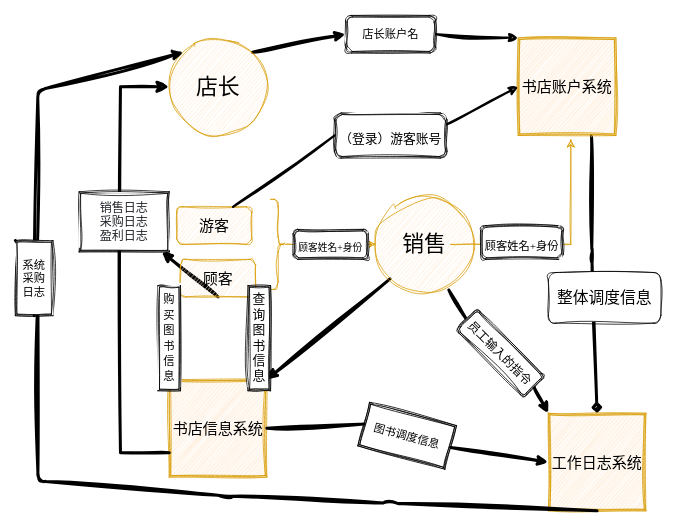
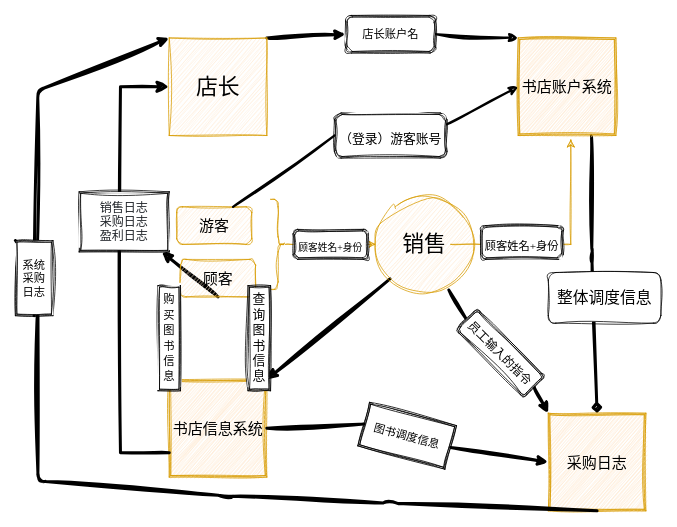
  <mxCell id="0" />
  <mxCell id="1" parent="0" />
  <mxCell id="2" style="edgeStyle=none;sketch=1;hachureGap=4;jiggle=2;curveFitting=1;html=1;exitX=0.5;exitY=1;exitDx=0;exitDy=0;strokeWidth=4;fontFamily=Architects Daughter;fontSource=https%3A%2F%2Ffonts.googleapis.com%2Fcss%3Ffamily%3DArchitects%2BDaughter;fontSize=13;" edge="1" parent="1" source="3" target="36"><mxGeometry relative="1" as="geometry" /></mxCell>
  <mxCell id="3" value="顾客" style="rounded=1;whiteSpace=wrap;html=1;sketch=1;hachureGap=4;jiggle=2;curveFitting=1;fontFamily=Architects Daughter;fontSource=https%3A%2F%2Ffonts.googleapis.com%2Fcss%3Ffamily%3DArchitects%2BDaughter;fontSize=20;fillColor=#ffe6cc;strokeColor=#d79b00;" vertex="1" parent="1"><mxGeometry x="240" y="345" width="100" height="50" as="geometry" /></mxCell>
  <mxCell id="4" value="游客" style="rounded=1;whiteSpace=wrap;html=1;sketch=1;hachureGap=4;jiggle=2;curveFitting=1;fontFamily=Architects Daughter;fontSource=https%3A%2F%2Ffonts.googleapis.com%2Fcss%3Ffamily%3DArchitects%2BDaughter;fontSize=20;fillColor=#ffe6cc;strokeColor=#d79b00;" vertex="1" parent="1"><mxGeometry x="235" y="275" width="100" height="50" as="geometry" /></mxCell>
  <mxCell id="5" value="" style="edgeStyle=none;sketch=1;hachureGap=4;jiggle=2;curveFitting=1;html=1;fontFamily=Architects Daughter;fontSource=https%3A%2F%2Ffonts.googleapis.com%2Fcss%3Ffamily%3DArchitects%2BDaughter;fontSize=16;fillColor=#ffe6cc;strokeColor=#d79b00;startArrow=none;" edge="1" parent="1" source="21" target="9"><mxGeometry relative="1" as="geometry" /></mxCell>
  <mxCell id="6" value="" style="shape=curlyBracket;whiteSpace=wrap;html=1;rounded=1;flipH=1;labelPosition=right;verticalLabelPosition=middle;align=left;verticalAlign=middle;sketch=1;hachureGap=4;jiggle=2;curveFitting=1;fontFamily=Architects Daughter;fontSource=https%3A%2F%2Ffonts.googleapis.com%2Fcss%3Ffamily%3DArchitects%2BDaughter;fontSize=20;fillColor=#ffe6cc;strokeColor=#d79b00;" vertex="1" parent="1"><mxGeometry x="360" y="265" width="20" height="120" as="geometry" /></mxCell>
  <mxCell id="7" style="edgeStyle=none;sketch=1;hachureGap=4;jiggle=2;curveFitting=1;html=1;exitX=0;exitY=1;exitDx=0;exitDy=0;entryX=1;entryY=0;entryDx=0;entryDy=0;strokeWidth=4;fontFamily=Architects Daughter;fontSource=https%3A%2F%2Ffonts.googleapis.com%2Fcss%3Ffamily%3DArchitects%2BDaughter;fontSize=29;" edge="1" parent="1" source="9" target="11"><mxGeometry relative="1" as="geometry" /></mxCell>
  <mxCell id="8" style="edgeStyle=none;sketch=1;hachureGap=4;jiggle=2;curveFitting=1;html=1;strokeWidth=4;fontFamily=Architects Daughter;fontSource=https%3A%2F%2Ffonts.googleapis.com%2Fcss%3Ffamily%3DArchitects%2BDaughter;fontSize=29;entryX=0;entryY=0;entryDx=0;entryDy=0;startArrow=none;exitX=1;exitY=0.5;exitDx=0;exitDy=0;" edge="1" parent="1" source="35" target="19"><mxGeometry relative="1" as="geometry"><mxPoint x="673.994" y="479.608" as="targetPoint" /><mxPoint x="680" y="480" as="sourcePoint" /></mxGeometry></mxCell>
  <mxCell id="9" value="&lt;font style=&quot;font-size: 29px;&quot;&gt;销售&lt;/font&gt;" style="ellipse;whiteSpace=wrap;html=1;fontSize=20;fontFamily=Architects Daughter;align=center;rounded=1;sketch=1;hachureGap=4;jiggle=2;curveFitting=1;fontSource=https%3A%2F%2Ffonts.googleapis.com%2Fcss%3Ffamily%3DArchitects%2BDaughter;fillColor=#ffe6cc;strokeColor=#d79b00;" vertex="1" parent="1"><mxGeometry x="500" y="260" width="130" height="130" as="geometry" /></mxCell>
  <mxCell id="10" style="edgeStyle=none;sketch=1;hachureGap=4;jiggle=2;curveFitting=1;html=1;exitX=1;exitY=0.5;exitDx=0;exitDy=0;entryX=0;entryY=0.5;entryDx=0;entryDy=0;strokeWidth=4;fontFamily=Architects Daughter;fontSource=https%3A%2F%2Ffonts.googleapis.com%2Fcss%3Ffamily%3DArchitects%2BDaughter;fontSize=29;startArrow=none;" edge="1" parent="1" source="30" target="19"><mxGeometry relative="1" as="geometry" /></mxCell>
  <mxCell id="11" value="书店信息系统" style="shape=ext;double=1;whiteSpace=wrap;html=1;aspect=fixed;sketch=1;hachureGap=4;jiggle=2;curveFitting=1;fontFamily=Architects Daughter;fontSource=https%3A%2F%2Ffonts.googleapis.com%2Fcss%3Ffamily%3DArchitects%2BDaughter;fontSize=20;fillColor=#ffe6cc;strokeColor=#d79b00;" vertex="1" parent="1"><mxGeometry x="225" y="505" width="130" height="130" as="geometry" /></mxCell>
  <mxCell id="12" value="" style="edgeStyle=segmentEdgeStyle;endArrow=classic;html=1;curved=0;rounded=0;endSize=8;startSize=8;sketch=1;hachureGap=4;jiggle=2;curveFitting=1;fontFamily=Architects Daughter;fontSource=https%3A%2F%2Ffonts.googleapis.com%2Fcss%3Ffamily%3DArchitects%2BDaughter;fontSize=29;fillColor=#ffe6cc;strokeColor=#d79b00;startArrow=none;" edge="1" parent="1" source="23"><mxGeometry width="50" height="50" relative="1" as="geometry"><mxPoint x="600" y="325" as="sourcePoint" /><mxPoint x="760" y="185" as="targetPoint" /><Array as="points"><mxPoint x="760" y="325" /></Array></mxGeometry></mxCell>
  <mxCell id="13" style="edgeStyle=none;sketch=1;hachureGap=4;jiggle=2;curveFitting=1;html=1;exitX=0.75;exitY=1;exitDx=0;exitDy=0;entryX=0.5;entryY=0;entryDx=0;entryDy=0;strokeWidth=4;fontFamily=Architects Daughter;fontSource=https%3A%2F%2Ffonts.googleapis.com%2Fcss%3Ffamily%3DArchitects%2BDaughter;fontSize=29;endArrow=diamond;" edge="1" parent="1" source="14" target="19"><mxGeometry relative="1" as="geometry"><Array as="points"><mxPoint x="788" y="340" /></Array></mxGeometry></mxCell>
  <mxCell id="14" value="书店账户系统" style="shape=ext;double=1;whiteSpace=wrap;html=1;aspect=fixed;sketch=1;hachureGap=4;jiggle=2;curveFitting=1;fontFamily=Architects Daughter;fontSource=https%3A%2F%2Ffonts.googleapis.com%2Fcss%3Ffamily%3DArchitects%2BDaughter;fontSize=20;fillColor=#ffe6cc;strokeColor=#d79b00;" vertex="1" parent="1"><mxGeometry x="690" y="50" width="130" height="130" as="geometry" /></mxCell>
  <mxCell id="15" style="sketch=1;hachureGap=4;jiggle=2;curveFitting=1;html=1;exitX=1;exitY=0;exitDx=0;exitDy=0;entryX=0;entryY=0.5;entryDx=0;entryDy=0;fontFamily=Architects Daughter;fontSource=https%3A%2F%2Ffonts.googleapis.com%2Fcss%3Ffamily%3DArchitects%2BDaughter;fontSize=12;strokeWidth=4;" edge="1" parent="1" source="16" target="32"><mxGeometry relative="1" as="geometry" /></mxCell>
- <mxCell id="16" value="&lt;font style=&quot;font-size: 29px;&quot;&gt;店长&lt;/font&gt;" style="ellipse;whiteSpace=wrap;html=1;fontSize=20;fontFamily=Architects Daughter;align=center;rounded=1;sketch=1;hachureGap=4;jiggle=2;curveFitting=1;fontSource=https%3A%2F%2Ffonts.googleapis.com%2Fcss%3Ffamily%3DArchitects%2BDaughter;fillColor=#ffe6cc;strokeColor=#d79b00;" vertex="1" parent="1"><mxGeometry x="225" y="50" width="130" height="130" as="geometry" /></mxCell>
+ <mxCell id="16" value="&lt;font style=&quot;font-size: 29px;&quot;&gt;店长&lt;/font&gt;" style="whiteSpace=wrap;html=1;fontSize=20;fontFamily=Architects Daughter;align=center;sketch=1;hachureGap=4;jiggle=2;curveFitting=1;fontSource=https%3A%2F%2Ffonts.googleapis.com%2Fcss%3Ffamily%3DArchitects%2BDaughter;fillColor=#ffe6cc;strokeColor=#d79b00;rounded=0;" vertex="1" parent="1"><mxGeometry x="225" y="50" width="130" height="130" as="geometry" /></mxCell>
  <mxCell id="17" value="" style="edgeStyle=elbowEdgeStyle;elbow=vertical;endArrow=classic;html=1;curved=0;rounded=0;endSize=8;startSize=8;sketch=1;hachureGap=4;jiggle=2;curveFitting=1;fontFamily=Architects Daughter;fontSource=https%3A%2F%2Ffonts.googleapis.com%2Fcss%3Ffamily%3DArchitects%2BDaughter;fontSize=29;exitX=0;exitY=0.75;exitDx=0;exitDy=0;entryX=0;entryY=0.5;entryDx=0;entryDy=0;strokeWidth=4;" edge="1" parent="1" source="11" target="16"><mxGeometry width="50" height="50" relative="1" as="geometry"><mxPoint x="-50" y="435" as="sourcePoint" /><mxPoint x="0" y="385" as="targetPoint" /><Array as="points"><mxPoint x="160" y="360" /></Array></mxGeometry></mxCell>
  <mxCell id="18" style="edgeStyle=none;sketch=1;hachureGap=4;jiggle=2;curveFitting=1;html=1;exitX=0.5;exitY=1;exitDx=0;exitDy=0;strokeWidth=4;fontFamily=Architects Daughter;fontSource=https%3A%2F%2Ffonts.googleapis.com%2Fcss%3Ffamily%3DArchitects%2BDaughter;fontSize=29;entryX=0;entryY=0;entryDx=0;entryDy=0;startArrow=none;" edge="1" parent="1" source="38" target="16"><mxGeometry relative="1" as="geometry"><Array as="points"><mxPoint x="50" y="120" /></Array></mxGeometry></mxCell>
- <mxCell id="19" value="工作日志系统" style="shape=ext;double=1;whiteSpace=wrap;html=1;aspect=fixed;sketch=1;hachureGap=4;jiggle=2;curveFitting=1;fontFamily=Architects Daughter;fontSource=https%3A%2F%2Ffonts.googleapis.com%2Fcss%3Ffamily%3DArchitects%2BDaughter;fontSize=20;fillColor=#ffe6cc;strokeColor=#d79b00;" vertex="1" parent="1"><mxGeometry x="730" y="550" width="130" height="130" as="geometry" /></mxCell>
+ <mxCell id="19" value="采购日志" style="shape=ext;double=1;whiteSpace=wrap;html=1;aspect=fixed;sketch=1;hachureGap=4;jiggle=2;curveFitting=1;fontFamily=Architects Daughter;fontSource=https%3A%2F%2Ffonts.googleapis.com%2Fcss%3Ffamily%3DArchitects%2BDaughter;fontSize=20;fillColor=#ffe6cc;strokeColor=#d79b00;" vertex="1" parent="1"><mxGeometry x="730" y="550" width="130" height="130" as="geometry" /></mxCell>
  <mxCell id="20" value="" style="edgeStyle=none;sketch=1;hachureGap=4;jiggle=2;curveFitting=1;html=1;fontFamily=Architects Daughter;fontSource=https%3A%2F%2Ffonts.googleapis.com%2Fcss%3Ffamily%3DArchitects%2BDaughter;fontSize=16;fillColor=#ffe6cc;strokeColor=#d79b00;endArrow=none;" edge="1" parent="1" source="6" target="21"><mxGeometry relative="1" as="geometry"><mxPoint x="380" y="325" as="sourcePoint" /><mxPoint x="470" y="325" as="targetPoint" /></mxGeometry></mxCell>
  <mxCell id="21" value="&lt;font style=&quot;font-size: 13px;&quot;&gt;顾客姓名+身份&lt;/font&gt;" style="shape=ext;double=1;rounded=1;whiteSpace=wrap;html=1;sketch=1;hachureGap=4;jiggle=2;curveFitting=1;fontFamily=Architects Daughter;fontSource=https%3A%2F%2Ffonts.googleapis.com%2Fcss%3Ffamily%3DArchitects%2BDaughter;fontSize=29;" vertex="1" parent="1"><mxGeometry x="390" y="305" width="100" height="40" as="geometry" /></mxCell>
  <mxCell id="22" value="" style="edgeStyle=segmentEdgeStyle;endArrow=none;html=1;curved=0;rounded=0;endSize=8;startSize=8;sketch=1;hachureGap=4;jiggle=2;curveFitting=1;fontFamily=Architects Daughter;fontSource=https%3A%2F%2Ffonts.googleapis.com%2Fcss%3Ffamily%3DArchitects%2BDaughter;fontSize=29;fillColor=#ffe6cc;strokeColor=#d79b00;" edge="1" parent="1" target="23"><mxGeometry width="50" height="50" relative="1" as="geometry"><mxPoint x="600" y="325" as="sourcePoint" /><mxPoint x="760" y="185" as="targetPoint" /><Array as="points" /></mxGeometry></mxCell>
  <mxCell id="23" value="&lt;font style=&quot;font-size: 15px;&quot;&gt;顾客姓名+身份&lt;/font&gt;" style="shape=ext;double=1;rounded=1;whiteSpace=wrap;html=1;sketch=1;hachureGap=4;jiggle=2;curveFitting=1;fontFamily=Architects Daughter;fontSource=https%3A%2F%2Ffonts.googleapis.com%2Fcss%3Ffamily%3DArchitects%2BDaughter;fontSize=29;" vertex="1" parent="1"><mxGeometry x="640" y="300" width="110" height="45" as="geometry" /></mxCell>
  <mxCell id="24" value="" style="edgeStyle=none;sketch=1;hachureGap=4;jiggle=2;curveFitting=1;html=1;exitX=0.75;exitY=0;exitDx=0;exitDy=0;entryX=0;entryY=0.5;entryDx=0;entryDy=0;strokeWidth=3;fontFamily=Architects Daughter;fontSource=https%3A%2F%2Ffonts.googleapis.com%2Fcss%3Ffamily%3DArchitects%2BDaughter;fontSize=24;endArrow=none;" edge="1" parent="1" source="4" target="26"><mxGeometry relative="1" as="geometry"><mxPoint x="315" y="255" as="sourcePoint" /><mxPoint x="690" y="115" as="targetPoint" /><Array as="points" /></mxGeometry></mxCell>
  <mxCell id="25" style="edgeStyle=none;sketch=1;hachureGap=4;jiggle=2;curveFitting=1;html=1;exitX=1;exitY=0.25;exitDx=0;exitDy=0;entryX=0;entryY=0.5;entryDx=0;entryDy=0;strokeWidth=3;fontFamily=Architects Daughter;fontSource=https%3A%2F%2Ffonts.googleapis.com%2Fcss%3Ffamily%3DArchitects%2BDaughter;fontSize=12;" edge="1" parent="1" source="26" target="14"><mxGeometry relative="1" as="geometry" /></mxCell>
  <mxCell id="26" value="&lt;font style=&quot;font-size: 17px;&quot;&gt;（登录）游客账号&lt;/font&gt;" style="shape=ext;double=1;rounded=1;whiteSpace=wrap;html=1;sketch=1;hachureGap=4;jiggle=2;curveFitting=1;fontFamily=Architects Daughter;fontSource=https%3A%2F%2Ffonts.googleapis.com%2Fcss%3Ffamily%3DArchitects%2BDaughter;fontSize=29;" vertex="1" parent="1"><mxGeometry x="445" y="150" width="150" height="60" as="geometry" /></mxCell>
  <mxCell id="27" value="查&lt;br&gt;询图书信息&lt;span style=&quot;color: rgba(0, 0, 0, 0); font-family: monospace; font-size: 0px; text-align: start;&quot;&gt;%3CmxGraphModel%3E%3Croot%3E%3CmxCell%20id%3D%220%22%2F%3E%3CmxCell%20id%3D%221%22%20parent%3D%220%22%2F%3E%3CmxCell%20id%3D%222%22%20value%3D%22%26lt%3Bfont%20style%3D%26quot%3Bfont-size%3A%2012px%3B%26quot%3B%26gt%3B%E6%9F%A5%E8%AF%A2%E9%94%80%E5%94%AE%E6%97%A5%E5%BF%97%26lt%3B%2Ffont%26gt%3B%22%20style%3D%22shape%3Dext%3Bdouble%3D1%3Brounded%3D1%3BwhiteSpace%3Dwrap%3Bhtml%3D1%3Bsketch%3D1%3BhachureGap%3D4%3Bjiggle%3D2%3BcurveFitting%3D1%3BfontFamily%3DArchitects%20Daughter%3BfontSource%3Dhttps%253A%252F%252Ffonts.googleapis.com%252Fcss%253Ffamily%253DArchitects%252BDaughter%3BfontSize%3D29%3B%22%20vertex%3D%221%22%20parent%3D%221%22%3E%3CmxGeometry%20x%3D%22510%22%20y%3D%22340%22%20width%3D%2280%22%20height%3D%2240%22%20as%3D%22geometry%22%2F%3E%3C%2FmxCell%3E%3C%2Froot%3E%3C%2FmxGraphModel%3E&lt;/span&gt;" style="shape=ext;double=1;rounded=0;whiteSpace=wrap;html=1;sketch=1;hachureGap=4;jiggle=2;curveFitting=1;fontFamily=Architects Daughter;fontSource=https%3A%2F%2Ffonts.googleapis.com%2Fcss%3Ffamily%3DArchitects%2BDaughter;fontSize=17;" vertex="1" parent="1"><mxGeometry x="330" y="380" width="30" height="140" as="geometry" /></mxCell>
  <mxCell id="28" value="&lt;font style=&quot;font-size: 15px;&quot;&gt;购&lt;br&gt;买图书信息&lt;/font&gt;" style="shape=ext;double=1;rounded=0;whiteSpace=wrap;html=1;sketch=1;hachureGap=4;jiggle=2;curveFitting=1;fontFamily=Architects Daughter;fontSource=https%3A%2F%2Ffonts.googleapis.com%2Fcss%3Ffamily%3DArchitects%2BDaughter;fontSize=17;" vertex="1" parent="1"><mxGeometry x="210" y="380" width="30" height="140" as="geometry" /></mxCell>
  <mxCell id="29" value="" style="edgeStyle=none;sketch=1;hachureGap=4;jiggle=2;curveFitting=1;html=1;exitX=1;exitY=0.5;exitDx=0;exitDy=0;entryX=0;entryY=0.5;entryDx=0;entryDy=0;strokeWidth=4;fontFamily=Architects Daughter;fontSource=https%3A%2F%2Ffonts.googleapis.com%2Fcss%3Ffamily%3DArchitects%2BDaughter;fontSize=29;endArrow=none;" edge="1" parent="1" source="11" target="30"><mxGeometry relative="1" as="geometry"><mxPoint x="355" y="570" as="sourcePoint" /><mxPoint x="690" y="570" as="targetPoint" /></mxGeometry></mxCell>
  <mxCell id="30" value="图书调度信息" style="shape=ext;double=1;rounded=0;whiteSpace=wrap;html=1;sketch=1;hachureGap=4;jiggle=2;curveFitting=1;fontFamily=Architects Daughter;fontSource=https%3A%2F%2Ffonts.googleapis.com%2Fcss%3Ffamily%3DArchitects%2BDaughter;fontSize=15;rotation=15;" vertex="1" parent="1"><mxGeometry x="482" y="550" width="120" height="60" as="geometry" /></mxCell>
  <mxCell id="31" style="edgeStyle=none;sketch=1;hachureGap=4;jiggle=2;curveFitting=1;html=1;exitX=1;exitY=0.5;exitDx=0;exitDy=0;entryX=0;entryY=0;entryDx=0;entryDy=0;fontFamily=Architects Daughter;fontSource=https%3A%2F%2Ffonts.googleapis.com%2Fcss%3Ffamily%3DArchitects%2BDaughter;fontSize=12;strokeWidth=3;" edge="1" parent="1" source="32" target="14"><mxGeometry relative="1" as="geometry" /></mxCell>
  <mxCell id="32" value="店长账户名" style="shape=ext;double=1;rounded=1;whiteSpace=wrap;html=1;sketch=1;hachureGap=4;jiggle=2;curveFitting=1;fontFamily=Architects Daughter;fontSource=https%3A%2F%2Ffonts.googleapis.com%2Fcss%3Ffamily%3DArchitects%2BDaughter;fontSize=15;" vertex="1" parent="1"><mxGeometry x="460" y="20" width="120" height="50" as="geometry" /></mxCell>
  <mxCell id="33" value="" style="edgeStyle=none;sketch=1;hachureGap=4;jiggle=2;curveFitting=1;html=1;exitX=0.75;exitY=0.968;exitDx=0;exitDy=0;strokeWidth=4;fontFamily=Architects Daughter;fontSource=https%3A%2F%2Ffonts.googleapis.com%2Fcss%3Ffamily%3DArchitects%2BDaughter;fontSize=29;entryX=0;entryY=0.5;entryDx=0;entryDy=0;endArrow=none;exitPerimeter=0;" edge="1" parent="1" source="9" target="35"><mxGeometry relative="1" as="geometry"><mxPoint x="690" y="505" as="targetPoint" /><mxPoint x="580.962" y="370.962" as="sourcePoint" /></mxGeometry></mxCell>
  <mxCell id="34" style="edgeStyle=none;sketch=1;hachureGap=4;jiggle=2;curveFitting=1;html=1;exitX=1;exitY=0.5;exitDx=0;exitDy=0;strokeWidth=3;fontFamily=Architects Daughter;fontSource=https%3A%2F%2Ffonts.googleapis.com%2Fcss%3Ffamily%3DArchitects%2BDaughter;fontSize=16;" edge="1" parent="1" source="35"><mxGeometry relative="1" as="geometry"><mxPoint x="690" y="510" as="targetPoint" /></mxGeometry></mxCell>
  <mxCell id="35" value="&lt;font style=&quot;font-size: 16px;&quot;&gt;员工输入的指令&lt;/font&gt;" style="shape=ext;double=1;rounded=1;whiteSpace=wrap;html=1;sketch=1;hachureGap=4;jiggle=2;curveFitting=1;fontFamily=Architects Daughter;fontSource=https%3A%2F%2Ffonts.googleapis.com%2Fcss%3Ffamily%3DArchitects%2BDaughter;fontSize=13;rotation=45;" vertex="1" parent="1"><mxGeometry x="602" y="450" width="128" height="40" as="geometry" /></mxCell>
  <mxCell id="36" value="&lt;span style=&quot;color: rgb(31, 35, 40); font-family: -apple-system, BlinkMacSystemFont, &amp;quot;Segoe UI&amp;quot;, &amp;quot;Noto Sans&amp;quot;, Helvetica, Arial, sans-serif, &amp;quot;Apple Color Emoji&amp;quot;, &amp;quot;Segoe UI Emoji&amp;quot;; font-size: 16px; text-align: start; background-color: rgb(255, 255, 255);&quot;&gt;销售日志&lt;br&gt;&lt;/span&gt;&lt;span style=&quot;color: rgb(31, 35, 40); font-family: -apple-system, BlinkMacSystemFont, &amp;quot;Segoe UI&amp;quot;, &amp;quot;Noto Sans&amp;quot;, Helvetica, Arial, sans-serif, &amp;quot;Apple Color Emoji&amp;quot;, &amp;quot;Segoe UI Emoji&amp;quot;; font-size: 16px; text-align: start; background-color: rgb(255, 255, 255);&quot;&gt;采购日志&lt;br&gt;&lt;/span&gt;&lt;span style=&quot;color: rgb(31, 35, 40); font-family: -apple-system, BlinkMacSystemFont, &amp;quot;Segoe UI&amp;quot;, &amp;quot;Noto Sans&amp;quot;, Helvetica, Arial, sans-serif, &amp;quot;Apple Color Emoji&amp;quot;, &amp;quot;Segoe UI Emoji&amp;quot;; font-size: 16px; text-align: start; background-color: rgb(255, 255, 255);&quot;&gt;盈利日志&lt;/span&gt;&lt;span style=&quot;color: rgb(31, 35, 40); font-family: -apple-system, BlinkMacSystemFont, &amp;quot;Segoe UI&amp;quot;, &amp;quot;Noto Sans&amp;quot;, Helvetica, Arial, sans-serif, &amp;quot;Apple Color Emoji&amp;quot;, &amp;quot;Segoe UI Emoji&amp;quot;; font-size: 16px; text-align: start; background-color: rgb(255, 255, 255);&quot;&gt;&lt;br&gt;&lt;/span&gt;" style="shape=ext;double=1;rounded=0;whiteSpace=wrap;html=1;sketch=1;hachureGap=4;jiggle=2;curveFitting=1;fontFamily=Architects Daughter;fontSource=https%3A%2F%2Ffonts.googleapis.com%2Fcss%3Ffamily%3DArchitects%2BDaughter;fontSize=13;" vertex="1" parent="1"><mxGeometry x="105" y="255" width="120" height="80" as="geometry" /></mxCell>
  <mxCell id="37" value="" style="edgeStyle=none;sketch=1;hachureGap=4;jiggle=2;curveFitting=1;html=1;exitX=0.5;exitY=1;exitDx=0;exitDy=0;strokeWidth=4;fontFamily=Architects Daughter;fontSource=https%3A%2F%2Ffonts.googleapis.com%2Fcss%3Ffamily%3DArchitects%2BDaughter;fontSize=29;entryX=0;entryY=0;entryDx=0;entryDy=0;endArrow=none;" edge="1" parent="1" source="19" target="38"><mxGeometry relative="1" as="geometry"><mxPoint x="755" y="635" as="sourcePoint" /><mxPoint x="244.038" y="69.038" as="targetPoint" /><Array as="points"><mxPoint x="520" y="670" /><mxPoint x="300" y="660" /><mxPoint x="50" y="640" /><mxPoint x="50" y="390" /></Array></mxGeometry></mxCell>
  <mxCell id="38" value="系统&lt;br&gt;采购日志" style="shape=ext;double=1;rounded=0;whiteSpace=wrap;html=1;sketch=1;hachureGap=4;jiggle=2;curveFitting=1;fontFamily=Architects Daughter;fontSource=https%3A%2F%2Ffonts.googleapis.com%2Fcss%3Ffamily%3DArchitects%2BDaughter;fontSize=15;" vertex="1" parent="1"><mxGeometry x="20" y="320" width="50" height="100" as="geometry" /></mxCell>
  <mxCell id="39" value="&lt;font style=&quot;font-size: 21px;&quot;&gt;整体调度信息&lt;/font&gt;" style="rounded=1;whiteSpace=wrap;html=1;sketch=1;hachureGap=4;jiggle=2;curveFitting=1;fontFamily=Architects Daughter;fontSource=https%3A%2F%2Ffonts.googleapis.com%2Fcss%3Ffamily%3DArchitects%2BDaughter;fontSize=13;" vertex="1" parent="1"><mxGeometry x="730" y="362.5" width="150" height="67.5" as="geometry" /></mxCell>
